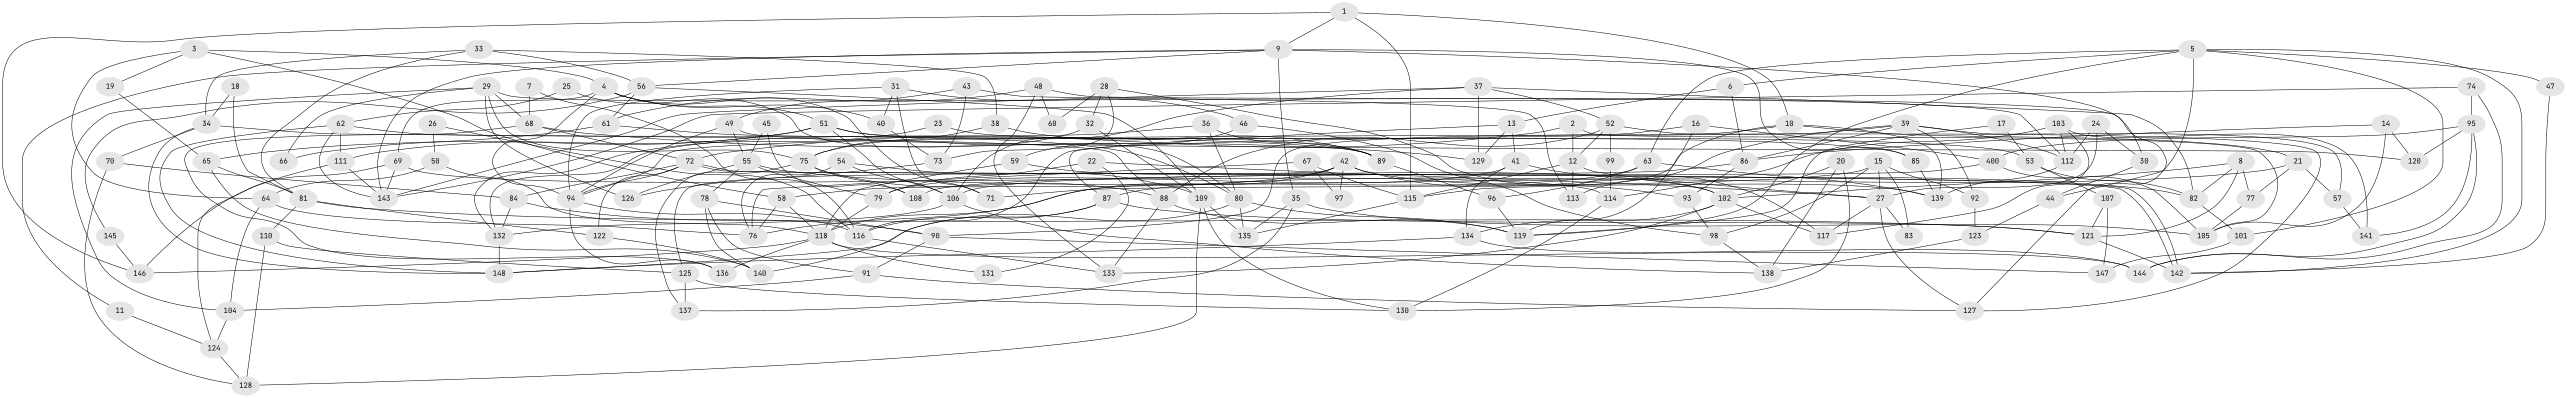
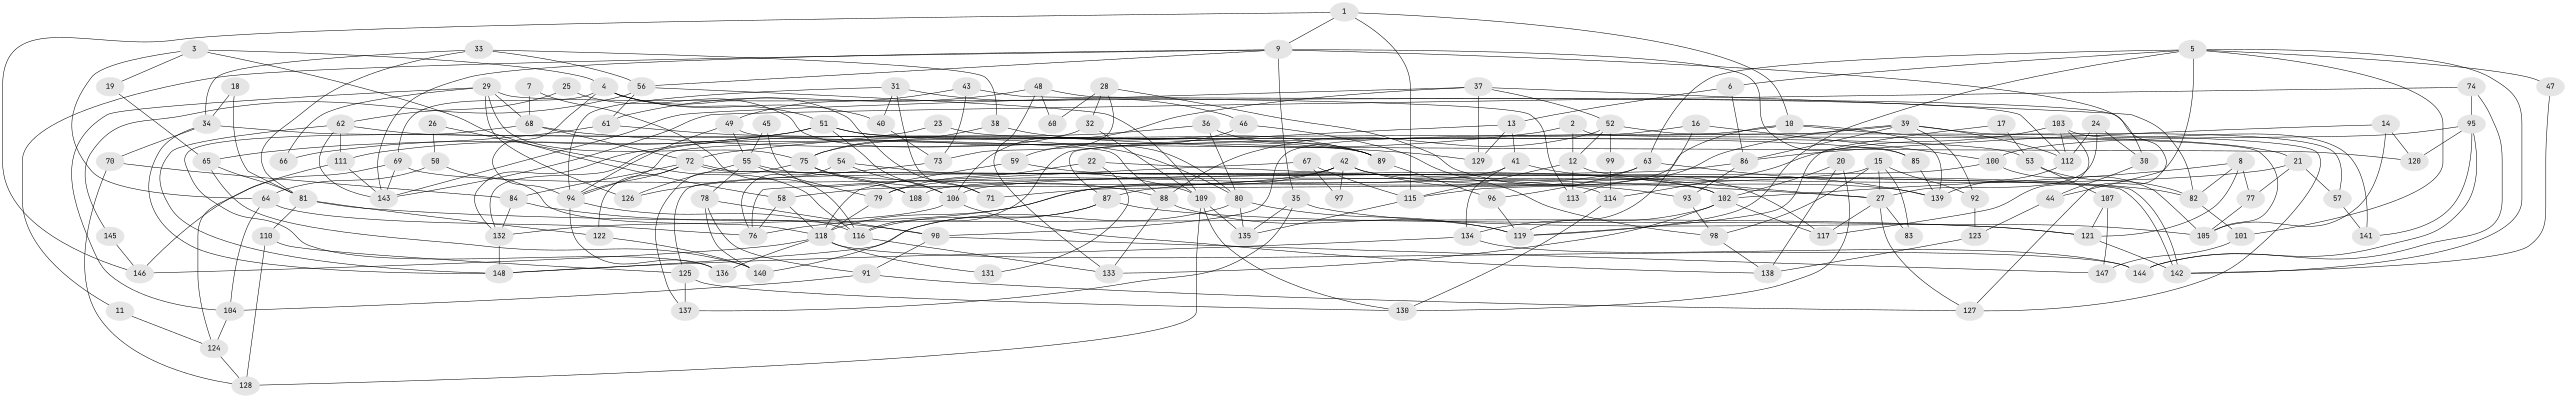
  graph {
    fontname="JetBrains Mono"
    node [color=gray90 fontname="JetBrains Mono" style=filled]
    edge [fontname="JetBrains Mono"]
    1
    9
    10
    115
    146
    11
    30
    35
    56
    85
    143
    94
    21
    139
    135
    2
    12
    72
    105
    27
    113
    142
    84
    122
    3
    4
    19
    58
    64
    40
    51
    69
    71
    65
    118
    76
    104
    73
    66
    89
    106
    111
    114
    116
    136
    5
    6
    44
    47
    63
    101
    119
    13
    86
    123
    96
    147
    41
    129
    93
    108
    7
    68
    133
    8
    77
    82
    102
    121
    117
    134
    124
    137
    109
    61
    145
    57
    87
    128
    83
    127
    79
    14
    120
    15
    92
    98
    138
    16
    90
-   100 [label=400]
+   100
    91
    17
    53
    107
    18
    34
    81
    70
    88
    148
    110
    140
    20
    130
    141
    22
    131
    23
    132
    24
    112
    25
    62
    80
    26
    50
    28
    32
    60
    75
    126
    29
    31
    46
    59
    33
    38
    36
    37
    52
    99
    39
    144
    42
    97
    125
    43
    49
    55
    45
    78
    48
    54
    67
    74
    95
    103
    1 -- 9
    1 -- 10
    1 -- 115
    1 -- 146
    9 -- 11
    9 -- 30
    9 -- 35
    9 -- 56
    9 -- 85
    9 -- 143
    10 -- 115
    10 -- 94
    10 -- 21
    10 -- 139
    115 -- 135
    11 -- 124
    30 -- 44
    35 -- 135
    35 -- 105
    35 -- 137
    56 -- 109
    56 -- 61
    56 -- 145
    85 -- 139
    94 -- 116
    94 -- 136
    21 -- 77
    21 -- 57
    21 -- 87
    2 -- 12
    2 -- 72
    2 -- 105
    12 -- 115
    12 -- 27
    12 -- 113
    72 -- 94
    72 -- 142
    72 -- 142
    72 -- 84
    72 -- 122
    27 -- 117
    27 -- 83
    27 -- 127
    84 -- 90
    84 -- 132
    122 -- 140
    3 -- 4
    3 -- 19
    3 -- 58
    3 -- 64
    4 -- 94
    4 -- 40
    4 -- 51
    4 -- 69
    4 -- 71
    19 -- 65
    58 -- 118
    58 -- 76
    64 -- 76
    64 -- 104
    40 -- 73
    51 -- 85
    51 -- 66
    51 -- 89
    51 -- 106
    51 -- 111
    69 -- 146
    69 -- 143
    69 -- 114
    65 -- 81
    65 -- 140
    118 -- 146
    118 -- 136
    118 -- 131
    118 -- 144
    104 -- 124
    73 -- 126
    89 -- 96
    106 -- 138
    106 -- 132
    111 -- 143
    111 -- 124
    114 -- 130
    116 -- 133
    5 -- 142
    5 -- 6
    5 -- 44
    5 -- 47
    5 -- 63
    5 -- 101
    5 -- 119
    6 -- 13
    6 -- 86
    44 -- 123
    47 -- 142
    63 -- 139
    63 -- 76
    63 -- 96
    101 -- 147
    13 -- 116
    13 -- 41
    13 -- 129
    86 -- 93
    86 -- 108
    123 -- 138
    96 -- 119
    41 -- 117
    41 -- 134
    41 -- 79
    93 -- 98
    7 -- 116
    7 -- 68
    68 -- 72
    68 -- 136
    68 -- 129
    8 -- 77
    8 -- 82
    8 -- 102
    8 -- 121
    77 -- 105
    82 -- 101
    102 -- 133
    102 -- 117
    102 -- 134
    121 -- 142
    134 -- 148
    134 -- 144
    124 -- 128
    109 -- 135
    109 -- 128
    109 -- 130
    61 -- 65
    61 -- 80
    145 -- 146
    57 -- 141
    87 -- 116
    87 -- 121
    87 -- 140
    79 -- 118
    14 -- 105
    14 -- 86
    14 -- 120
    15 -- 27
    15 -- 71
    15 -- 83
    15 -- 92
    15 -- 98
    92 -- 123
    98 -- 138
    16 -- 119
    16 -- 90
    16 -- 100
    90 -- 147
    90 -- 91
    100 -- 105
    100 -- 106
    91 -- 104
    91 -- 127
    17 -- 119
    17 -- 53
    53 -- 82
    53 -- 107
    107 -- 147
    107 -- 121
    18 -- 34
    18 -- 81
    34 -- 70
    34 -- 88
    34 -- 148
    81 -- 122
    81 -- 121
    81 -- 110
    70 -- 84
    70 -- 128
    88 -- 119
    88 -- 133
    110 -- 128
    110 -- 125
    20 -- 102
    20 -- 138
    20 -- 130
    22 -- 27
    22 -- 79
    22 -- 131
    23 -- 53
    23 -- 132
    132 -- 148
    24 -- 30
    24 -- 27
    24 -- 112
    112 -- 139
    25 -- 62
    25 -- 80
    62 -- 143
    62 -- 89
    62 -- 111
    62 -- 148
    80 -- 135
    80 -- 119
    80 -- 148
    26 -- 116
    26 -- 50
    50 -- 64
    50 -- 118
    28 -- 73
    28 -- 102
    28 -- 32
    28 -- 60
    32 -- 109
    32 -- 75
    75 -- 108
    75 -- 137
    75 -- 88
    29 -- 104
    29 -- 66
    29 -- 68
    29 -- 112
    29 -- 75
    29 -- 126
    31 -- 94
    31 -- 40
    31 -- 71
    31 -- 46
    46 -- 98
    46 -- 59
    59 -- 118
    59 -- 102
    33 -- 56
    33 -- 34
    33 -- 81
    33 -- 38
    38 -- 89
    38 -- 75
    36 -- 89
    36 -- 132
    36 -- 80
    37 -- 143
    37 -- 106
    37 -- 129
    37 -- 82
    37 -- 52
    52 -- 12
    52 -- 127
    52 -- 88
    52 -- 99
    99 -- 114
    39 -- 113
    39 -- 86
    39 -- 57
    39 -- 87
    39 -- 92
    39 -- 112
    42 -- 139
    42 -- 58
    42 -- 118
    42 -- 93
    42 -- 97
    42 -- 125
    125 -- 137
    125 -- 130
    43 -- 113
    43 -- 73
    43 -- 49
    49 -- 94
    49 -- 120
    49 -- 55
    55 -- 82
    55 -- 79
    55 -- 126
    55 -- 78
    45 -- 108
    45 -- 55
    78 -- 90
    78 -- 91
    78 -- 140
    48 -- 133
    48 -- 61
    48 -- 127
    48 -- 60
    54 -- 76
    54 -- 106
    54 -- 109
    67 -- 115
    67 -- 76
    67 -- 97
    74 -- 143
    74 -- 144
    74 -- 95
    95 -- 120
    95 -- 100
    95 -- 141
    95 -- 144
    103 -- 114
    103 -- 117
    103 -- 141
    103 -- 112
  }
